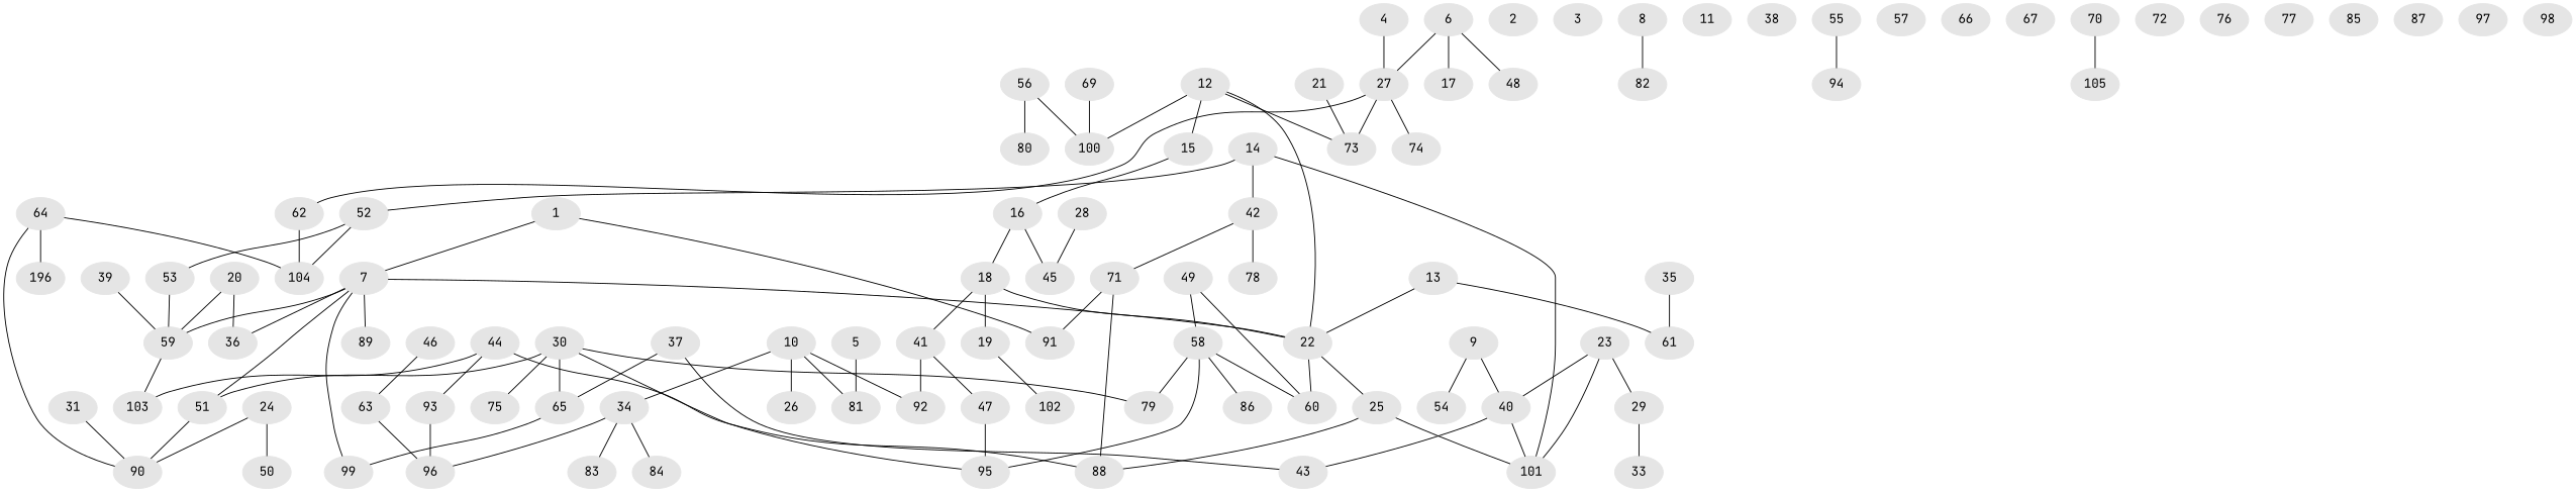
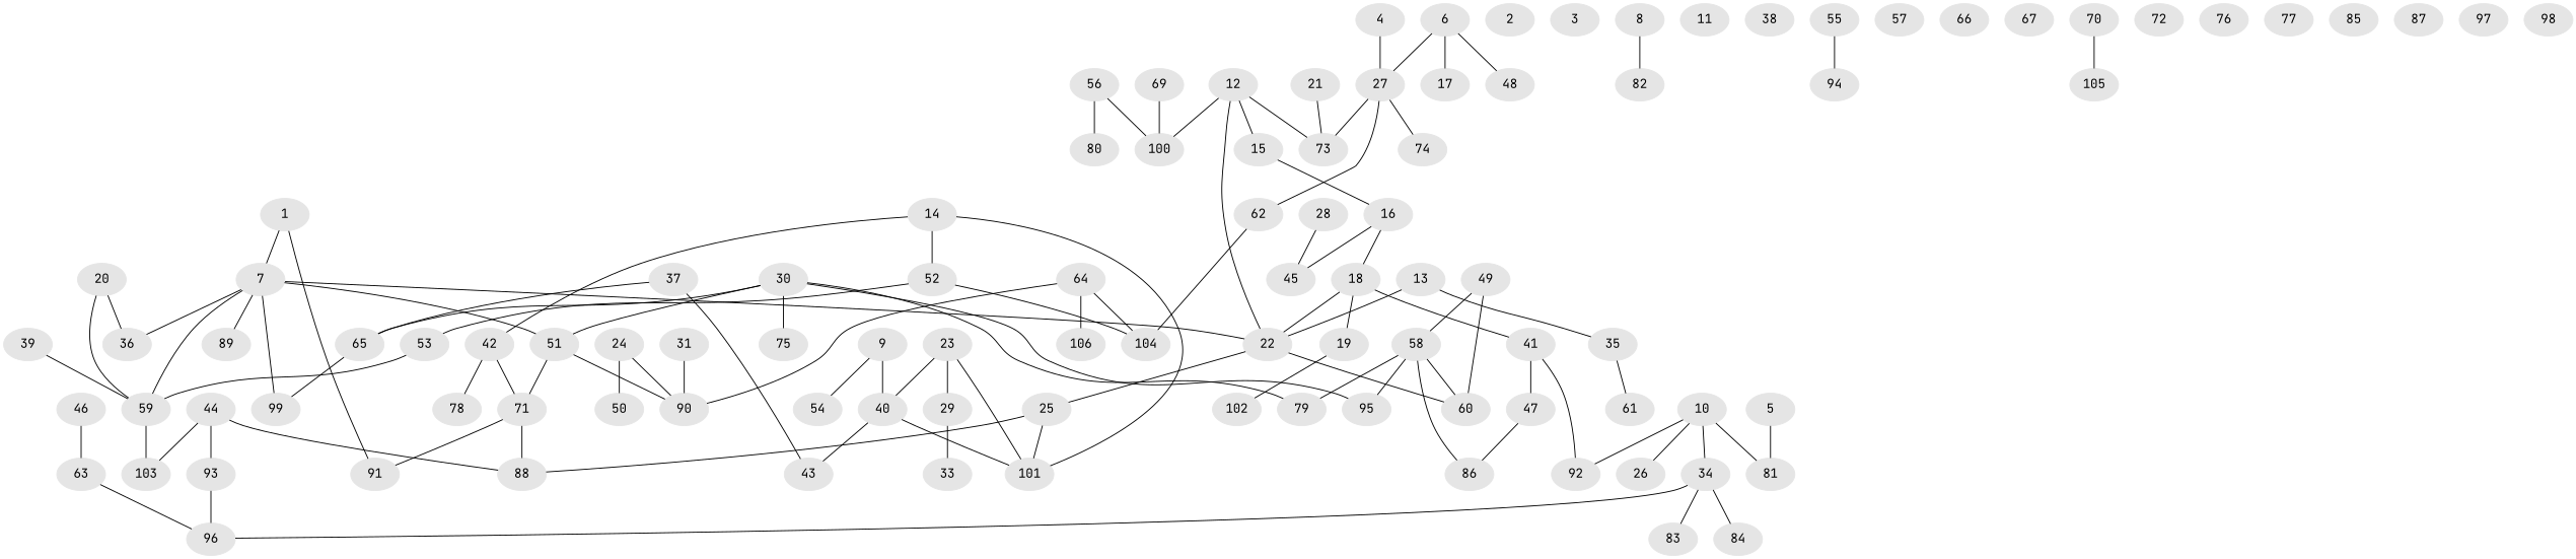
  graph {
    fontname="JetBrains Mono"
    node [color=gray90 fontname="JetBrains Mono" style=filled]
    edge [fontname="JetBrains Mono"]
    1
    7
    91
    22
    36
    51
    59
    89
    99
    2
    3
    4
    27
    73
    62
    74
    5
    81
    6
    17
    48
    25
    60
    90
    71
    103
    8
    82
    9
    40
    54
    101
    43
    10
    26
    34
    92
    83
    84
    96
    11
    12
    15
    100
    16
    13
    35
    61
    14
    42
    52
    78
    53
    104
    18
    45
    19
    41
    102
    47
    20
    21
    88
    23
    29
    33
    24
    50
    28
    30
    65
    75
    79
    95
    31
    37
    38
    39
    44
    93
    46
    63
    49
    58
    86
    55
    94
    56
    80
    57
    64
-   106 [label=196]
+   106
    66
    67
    70
    105
    69
    72
    76
    77
    85
    87
    97
    98
    1 -- 7
    1 -- 91
    7 -- 22
    7 -- 36
    7 -- 51
    7 -- 59
    7 -- 89
    7 -- 99
    22 -- 25
    22 -- 60
    51 -- 90
+   51 -- 71
    59 -- 103
    4 -- 27
    27 -- 73
    27 -- 62
    27 -- 74
    62 -- 104
    5 -- 81
    6 -- 27
    6 -- 17
    6 -- 48
    25 -- 101
    25 -- 88
    71 -- 91
    71 -- 88
    8 -- 82
    9 -- 40
    9 -- 54
    40 -- 101
    40 -- 43
    10 -- 81
    10 -- 26
    10 -- 34
    10 -- 92
    34 -- 83
    34 -- 84
    34 -- 96
    12 -- 22
    12 -- 73
    12 -- 15
    12 -- 100
    15 -- 16
    16 -- 18
    16 -- 45
    13 -- 22
-   13 -- 61
+   13 -- 35
    35 -- 61
    14 -- 101
    14 -- 42
    14 -- 52
    42 -- 71
    42 -- 78
    52 -- 53
    52 -- 104
    53 -- 59
    18 -- 22
    18 -- 19
    18 -- 41
    19 -- 102
    41 -- 92
    41 -- 47
-   47 -- 95
+   47 -- 86
    20 -- 36
    20 -- 59
    21 -- 73
    23 -- 40
    23 -- 101
    23 -- 29
    29 -- 33
    24 -- 90
    24 -- 50
    28 -- 45
    30 -- 51
    30 -- 65
    30 -- 75
    30 -- 79
    30 -- 95
    65 -- 99
    31 -- 90
    37 -- 43
    37 -- 65
    39 -- 59
    44 -- 103
    44 -- 88
    44 -- 93
    93 -- 96
    46 -- 63
    63 -- 96
    49 -- 60
    49 -- 58
    58 -- 60
    58 -- 79
    58 -- 95
    58 -- 86
    55 -- 94
    56 -- 100
    56 -- 80
    64 -- 90
    64 -- 104
    64 -- 106
    70 -- 105
    69 -- 100
  }
